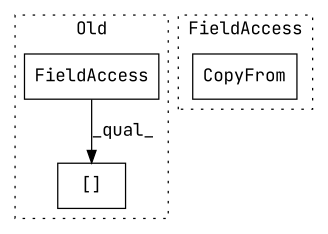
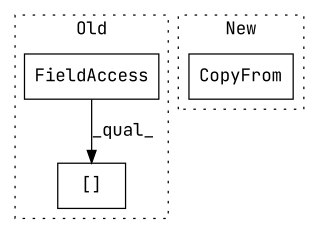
  digraph {
    fontname="JetBrains Mono"
    node [shape=box fontname="JetBrains Mono"]
    n1 [a=2 l="16,1" label="[]" s="11153,11176"]
    n2 [a=22 l=15 label=FieldAccess s=11153]
    n3 [a=32 l="9,1" label=CopyFrom s="10556,10648"]
    subgraph cluster_1 {
      label=Old
      style=dotted
      n1
      n2
    }
    subgraph cluster_2 {
-     label=FieldAccess
+     label=New
      style=dotted
      n3
    }
    n2 -> n1 [label=_qual_ fontname="JetBrains Mono"]
  }
